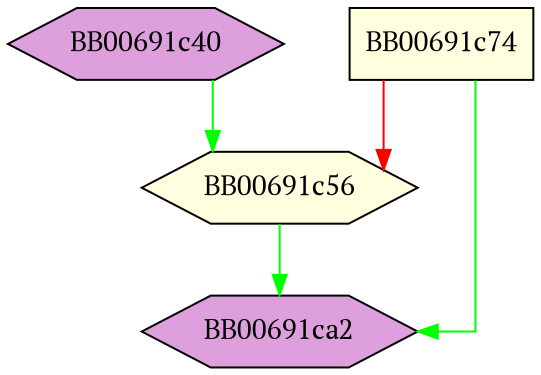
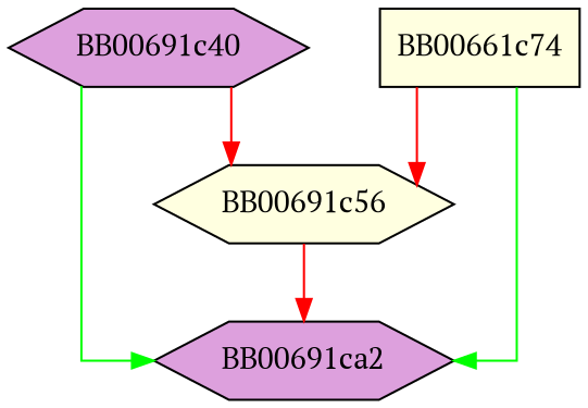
  digraph {
    fontname="PT Serif"
    splines=ortho
    node [fillcolor=plum fontname="PT Serif" shape=hexagon style=filled]
    edge [color=green fontname="PT Serif"]
    BB00691c40
    BB00691ca2
    BB00691c56 [fillcolor=lightyellow]
-   BB00691c74 [fillcolor=lightyellow shape=box]
-   BB00691c40 -> BB00691c56
-   BB00691c56 -> BB00691ca2
+   BB00691c74 [fillcolor=lightyellow shape=box label=BB00661c74]
+   BB00691c40 -> BB00691ca2
+   BB00691c40 -> BB00691c56 [color=red]
+   BB00691c56 -> BB00691ca2 [color=red]
    BB00691c74 -> BB00691ca2
    BB00691c74 -> BB00691c56 [color=red]
  }
